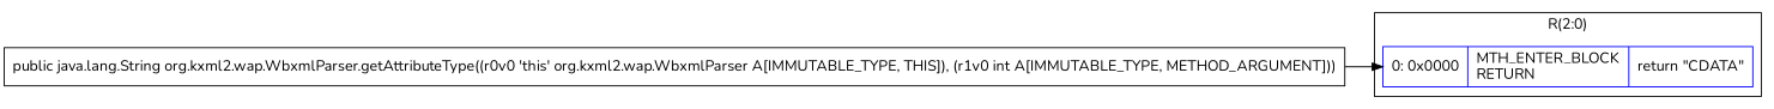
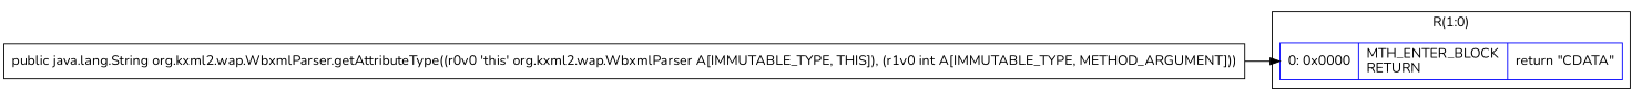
  digraph {
    rankdir=LR
    fontname=Nunito
    node [shape=record fontname=Nunito]
    n1 [color=blue label="{0\:\ 0x0000|MTH_ENTER_BLOCK\lRETURN\l|return \"CDATA\"\l}"]
    n2 [label="{public java.lang.String org.kxml2.wap.WbxmlParser.getAttributeType((r0v0 'this' org.kxml2.wap.WbxmlParser A[IMMUTABLE_TYPE, THIS]), (r1v0 int A[IMMUTABLE_TYPE, METHOD_ARGUMENT])) }"]
    subgraph cluster_1 {
-     label="R(2:0)"
+     label="R(1:0)"
      n1
    }
    n2 -> n1 [fontname=Nunito]
  }
